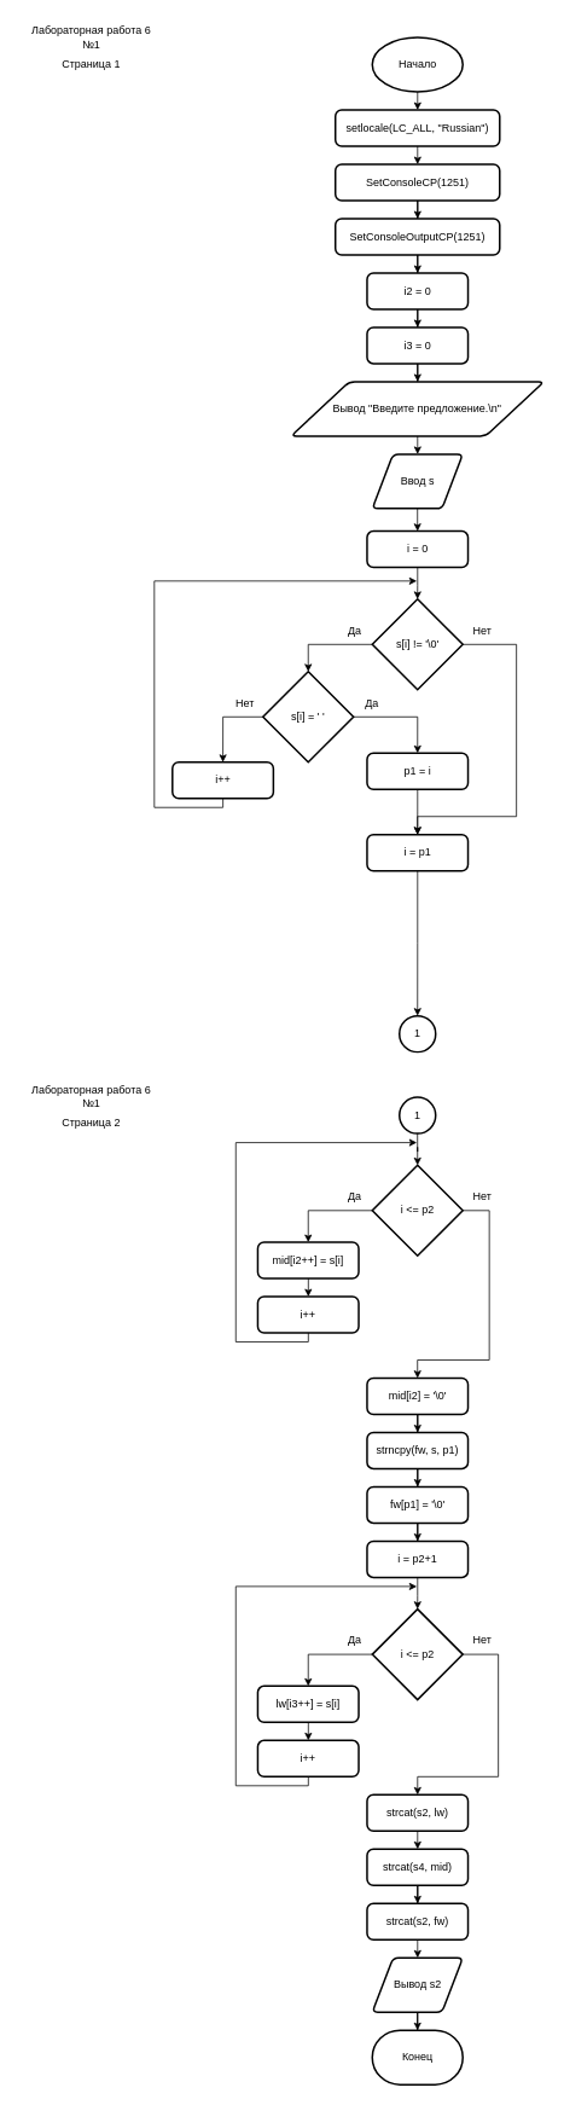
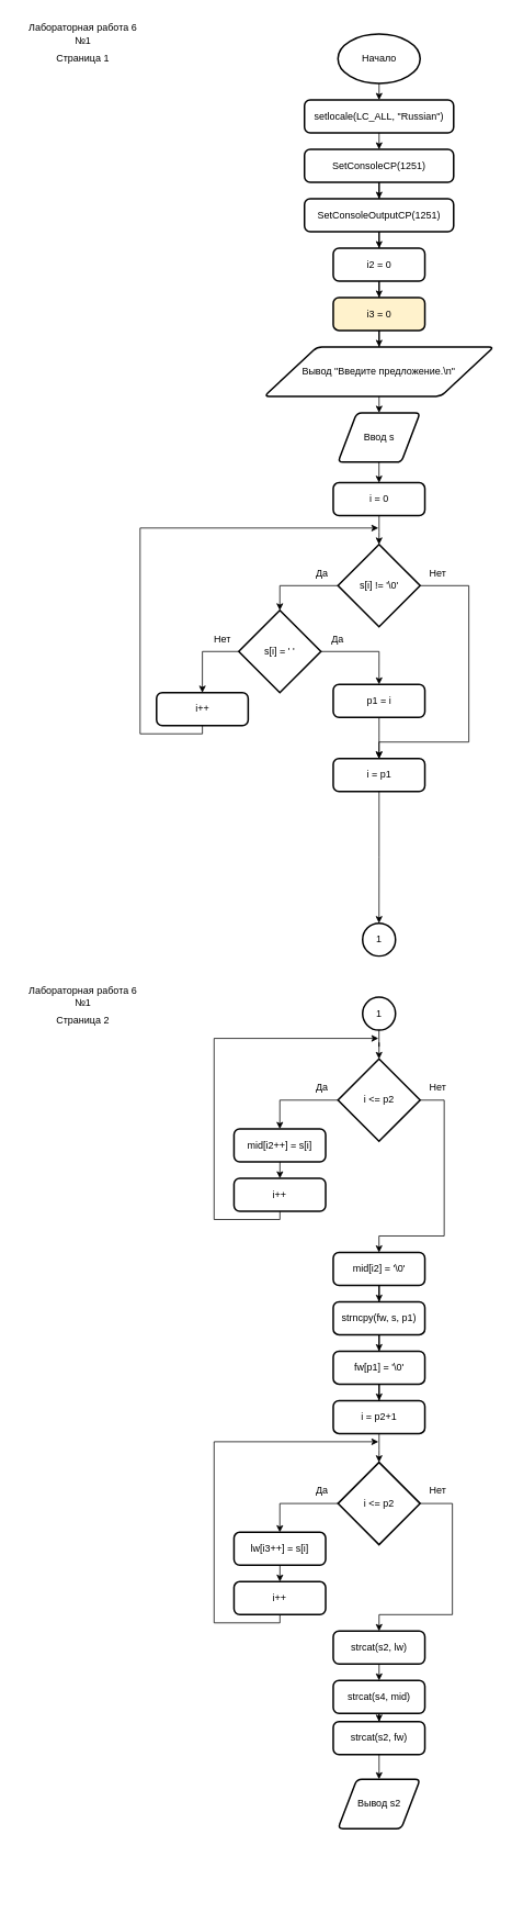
  <mxCell id="0" />
  <mxCell id="1" parent="0" />
  <mxCell id="2" value="" style="edgeStyle=orthogonalEdgeStyle;rounded=0;orthogonalLoop=1;jettySize=auto;html=1;" parent="1" source="3" target="5" edge="1"><mxGeometry relative="1" as="geometry" /></mxCell>
  <mxCell id="3" value="Начало" style="strokeWidth=2;html=1;shape=mxgraph.flowchart.start_1;whiteSpace=wrap;" parent="1" vertex="1"><mxGeometry x="410.75" y="40" width="100" height="60" as="geometry" /></mxCell>
  <mxCell id="4" value="" style="edgeStyle=orthogonalEdgeStyle;rounded=0;orthogonalLoop=1;jettySize=auto;html=1;" parent="1" source="5" edge="1"><mxGeometry relative="1" as="geometry"><mxPoint x="460.724" y="180" as="targetPoint" /></mxGeometry></mxCell>
  <mxCell id="5" value="setlocale(LC_ALL, &quot;Russian&quot;)" style="rounded=1;whiteSpace=wrap;html=1;absoluteArcSize=1;arcSize=14;strokeWidth=2;fontSize=12;" parent="1" vertex="1"><mxGeometry x="370" y="120" width="181.5" height="40" as="geometry" /></mxCell>
  <mxCell id="6" value="" style="edgeStyle=orthogonalEdgeStyle;rounded=0;orthogonalLoop=1;jettySize=auto;html=1;" parent="1" source="7" target="9" edge="1"><mxGeometry relative="1" as="geometry" /></mxCell>
  <mxCell id="7" value="SetConsoleCP(1251)" style="rounded=1;whiteSpace=wrap;html=1;absoluteArcSize=1;arcSize=14;strokeWidth=2;fontSize=12;" parent="1" vertex="1"><mxGeometry x="370" y="180" width="181.5" height="40" as="geometry" /></mxCell>
  <mxCell id="8" value="" style="edgeStyle=orthogonalEdgeStyle;rounded=0;orthogonalLoop=1;jettySize=auto;html=1;" parent="1" source="9" target="11" edge="1"><mxGeometry relative="1" as="geometry" /></mxCell>
  <mxCell id="9" value="SetConsoleOutputCP(1251)" style="rounded=1;whiteSpace=wrap;html=1;absoluteArcSize=1;arcSize=14;strokeWidth=2;fontSize=12;" parent="1" vertex="1"><mxGeometry x="370" y="240" width="181.5" height="40" as="geometry" /></mxCell>
  <mxCell id="10" value="" style="edgeStyle=orthogonalEdgeStyle;rounded=0;orthogonalLoop=1;jettySize=auto;html=1;" parent="1" source="11" target="13" edge="1"><mxGeometry relative="1" as="geometry" /></mxCell>
  <mxCell id="11" value="i2 = 0" style="rounded=1;whiteSpace=wrap;html=1;absoluteArcSize=1;arcSize=14;strokeWidth=2;fontSize=12;" parent="1" vertex="1"><mxGeometry x="405" y="300" width="111.5" height="40" as="geometry" /></mxCell>
  <mxCell id="12" value="" style="edgeStyle=orthogonalEdgeStyle;rounded=0;orthogonalLoop=1;jettySize=auto;html=1;" parent="1" source="13" target="15" edge="1"><mxGeometry relative="1" as="geometry" /></mxCell>
- <mxCell id="13" value="i3 = 0" style="rounded=1;whiteSpace=wrap;html=1;absoluteArcSize=1;arcSize=14;strokeWidth=2;fontSize=12;" parent="1" vertex="1"><mxGeometry x="405" y="360" width="111.5" height="40" as="geometry" /></mxCell>
+ <mxCell id="13" value="i3 = 0" style="rounded=1;whiteSpace=wrap;html=1;absoluteArcSize=1;arcSize=14;strokeWidth=2;fontSize=12;fillColor=#fff2cc;" parent="1" vertex="1"><mxGeometry x="405" y="360" width="111.5" height="40" as="geometry" /></mxCell>
  <mxCell id="14" value="" style="edgeStyle=orthogonalEdgeStyle;rounded=0;orthogonalLoop=1;jettySize=auto;html=1;" parent="1" source="15" target="17" edge="1"><mxGeometry relative="1" as="geometry" /></mxCell>
  <mxCell id="15" value="Вывод&amp;nbsp;&quot;Введите предложение.\n&quot;" style="shape=parallelogram;html=1;strokeWidth=2;perimeter=parallelogramPerimeter;whiteSpace=wrap;rounded=1;arcSize=12;size=0.23;" parent="1" vertex="1"><mxGeometry x="321.12" y="420" width="279.25" height="60" as="geometry" /></mxCell>
  <mxCell id="16" value="" style="edgeStyle=orthogonalEdgeStyle;rounded=0;orthogonalLoop=1;jettySize=auto;html=1;" parent="1" source="17" target="19" edge="1"><mxGeometry relative="1" as="geometry" /></mxCell>
  <mxCell id="17" value="Ввод s" style="shape=parallelogram;html=1;strokeWidth=2;perimeter=parallelogramPerimeter;whiteSpace=wrap;rounded=1;arcSize=12;size=0.23;" parent="1" vertex="1"><mxGeometry x="410.74" y="500" width="100" height="60" as="geometry" /></mxCell>
  <mxCell id="18" value="" style="edgeStyle=orthogonalEdgeStyle;rounded=0;orthogonalLoop=1;jettySize=auto;html=1;" parent="1" source="19" target="22" edge="1"><mxGeometry relative="1" as="geometry" /></mxCell>
  <mxCell id="19" value="i = 0" style="rounded=1;whiteSpace=wrap;html=1;absoluteArcSize=1;arcSize=14;strokeWidth=2;fontSize=12;" parent="1" vertex="1"><mxGeometry x="404.99" y="585" width="111.5" height="40" as="geometry" /></mxCell>
  <mxCell id="20" style="edgeStyle=orthogonalEdgeStyle;rounded=0;orthogonalLoop=1;jettySize=auto;html=1;entryX=0.5;entryY=0;entryDx=0;entryDy=0;entryPerimeter=0;" parent="1" source="22" target="25" edge="1"><mxGeometry relative="1" as="geometry" /></mxCell>
  <mxCell id="21" style="edgeStyle=orthogonalEdgeStyle;rounded=0;orthogonalLoop=1;jettySize=auto;html=1;entryX=0.5;entryY=0;entryDx=0;entryDy=0;" parent="1" source="22" target="35" edge="1"><mxGeometry relative="1" as="geometry"><Array as="points"><mxPoint x="570" y="710" /><mxPoint x="570" y="900" /><mxPoint x="461" y="900" /></Array></mxGeometry></mxCell>
  <mxCell id="22" value="s[i] != '\0'" style="strokeWidth=2;html=1;shape=mxgraph.flowchart.decision;whiteSpace=wrap;" parent="1" vertex="1"><mxGeometry x="410.74" y="660" width="100" height="100" as="geometry" /></mxCell>
  <mxCell id="23" style="edgeStyle=orthogonalEdgeStyle;rounded=0;orthogonalLoop=1;jettySize=auto;html=1;entryX=0.5;entryY=0;entryDx=0;entryDy=0;" parent="1" source="25" target="27" edge="1"><mxGeometry relative="1" as="geometry"><Array as="points"><mxPoint x="460" y="790" /><mxPoint x="460" y="830" /></Array></mxGeometry></mxCell>
  <mxCell id="24" style="edgeStyle=orthogonalEdgeStyle;rounded=0;orthogonalLoop=1;jettySize=auto;html=1;entryX=0.5;entryY=0;entryDx=0;entryDy=0;" parent="1" source="25" target="29" edge="1"><mxGeometry relative="1" as="geometry"><Array as="points"><mxPoint x="246" y="790" /></Array></mxGeometry></mxCell>
  <mxCell id="25" value="s[i] = ' '" style="strokeWidth=2;html=1;shape=mxgraph.flowchart.decision;whiteSpace=wrap;" parent="1" vertex="1"><mxGeometry x="290" y="740" width="100" height="100" as="geometry" /></mxCell>
  <mxCell id="26" style="edgeStyle=orthogonalEdgeStyle;rounded=0;orthogonalLoop=1;jettySize=auto;html=1;entryX=0.5;entryY=0;entryDx=0;entryDy=0;" parent="1" source="27" target="35" edge="1"><mxGeometry relative="1" as="geometry" /></mxCell>
  <mxCell id="27" value="p1 = i" style="rounded=1;whiteSpace=wrap;html=1;absoluteArcSize=1;arcSize=14;strokeWidth=2;fontSize=12;" parent="1" vertex="1"><mxGeometry x="405" y="830" width="111.5" height="40" as="geometry" /></mxCell>
  <mxCell id="28" style="edgeStyle=orthogonalEdgeStyle;rounded=0;orthogonalLoop=1;jettySize=auto;html=1;" parent="1" source="29" edge="1"><mxGeometry relative="1" as="geometry"><mxPoint x="460" y="640" as="targetPoint" /><Array as="points"><mxPoint x="246" y="890" /><mxPoint x="170" y="890" /><mxPoint x="170" y="640" /></Array></mxGeometry></mxCell>
  <mxCell id="29" value="i++" style="rounded=1;whiteSpace=wrap;html=1;absoluteArcSize=1;arcSize=14;strokeWidth=2;fontSize=12;" parent="1" vertex="1"><mxGeometry x="190" y="840" width="111.5" height="40" as="geometry" /></mxCell>
  <mxCell id="30" value="Да" style="text;html=1;align=center;verticalAlign=middle;resizable=0;points=[];autosize=1;strokeColor=none;fillColor=none;" parent="1" vertex="1"><mxGeometry x="370.75" y="680" width="40" height="30" as="geometry" /></mxCell>
  <mxCell id="31" value="Да" style="text;html=1;align=center;verticalAlign=middle;resizable=0;points=[];autosize=1;strokeColor=none;fillColor=none;" parent="1" vertex="1"><mxGeometry x="390" y="760" width="40" height="30" as="geometry" /></mxCell>
  <mxCell id="32" value="Нет" style="text;html=1;align=center;verticalAlign=middle;resizable=0;points=[];autosize=1;strokeColor=none;fillColor=none;" parent="1" vertex="1"><mxGeometry x="250" y="760" width="40" height="30" as="geometry" /></mxCell>
  <mxCell id="33" value="Нет" style="text;html=1;align=center;verticalAlign=middle;resizable=0;points=[];autosize=1;strokeColor=none;fillColor=none;" parent="1" vertex="1"><mxGeometry x="511.5" y="680" width="40" height="30" as="geometry" /></mxCell>
  <mxCell id="34" style="edgeStyle=orthogonalEdgeStyle;rounded=0;orthogonalLoop=1;jettySize=auto;html=1;entryX=0.5;entryY=0;entryDx=0;entryDy=0;entryPerimeter=0;" parent="1" source="35" target="45" edge="1"><mxGeometry relative="1" as="geometry" /></mxCell>
  <mxCell id="35" value="i = p1" style="rounded=1;whiteSpace=wrap;html=1;absoluteArcSize=1;arcSize=14;strokeWidth=2;fontSize=12;" parent="1" vertex="1"><mxGeometry x="404.99" y="920" width="111.5" height="40" as="geometry" /></mxCell>
  <mxCell id="36" style="edgeStyle=orthogonalEdgeStyle;rounded=0;orthogonalLoop=1;jettySize=auto;html=1;entryX=0.5;entryY=0;entryDx=0;entryDy=0;" parent="1" source="38" target="42" edge="1"><mxGeometry relative="1" as="geometry"><mxPoint x="340" y="1365" as="targetPoint" /><Array as="points"><mxPoint x="340" y="1335" /></Array></mxGeometry></mxCell>
  <mxCell id="37" style="edgeStyle=orthogonalEdgeStyle;rounded=0;orthogonalLoop=1;jettySize=auto;html=1;entryX=0.5;entryY=0;entryDx=0;entryDy=0;" parent="1" source="38" target="49" edge="1"><mxGeometry relative="1" as="geometry"><Array as="points"><mxPoint x="540" y="1335" /><mxPoint x="540" y="1500" /><mxPoint x="461" y="1500" /></Array></mxGeometry></mxCell>
  <mxCell id="38" value="i &amp;lt;= p2" style="strokeWidth=2;html=1;shape=mxgraph.flowchart.decision;whiteSpace=wrap;" parent="1" vertex="1"><mxGeometry x="410.74" y="1285" width="100" height="100" as="geometry" /></mxCell>
  <mxCell id="39" value="Да" style="text;html=1;align=center;verticalAlign=middle;resizable=0;points=[];autosize=1;strokeColor=none;fillColor=none;" parent="1" vertex="1"><mxGeometry x="370.75" y="1305" width="40" height="30" as="geometry" /></mxCell>
  <mxCell id="40" value="Нет" style="text;html=1;align=center;verticalAlign=middle;resizable=0;points=[];autosize=1;strokeColor=none;fillColor=none;" parent="1" vertex="1"><mxGeometry x="511.5" y="1305" width="40" height="30" as="geometry" /></mxCell>
  <mxCell id="41" style="edgeStyle=orthogonalEdgeStyle;rounded=0;orthogonalLoop=1;jettySize=auto;html=1;entryX=0.5;entryY=0;entryDx=0;entryDy=0;" parent="1" source="42" target="44" edge="1"><mxGeometry relative="1" as="geometry" /></mxCell>
  <mxCell id="42" value="mid[i2++] = s[i]" style="rounded=1;whiteSpace=wrap;html=1;absoluteArcSize=1;arcSize=14;strokeWidth=2;fontSize=12;" parent="1" vertex="1"><mxGeometry x="284.25" y="1370" width="111.5" height="40" as="geometry" /></mxCell>
  <mxCell id="43" style="edgeStyle=orthogonalEdgeStyle;rounded=0;orthogonalLoop=1;jettySize=auto;html=1;" parent="1" source="44" edge="1"><mxGeometry relative="1" as="geometry"><mxPoint x="460" y="1260" as="targetPoint" /><Array as="points"><mxPoint x="340" y="1480" /><mxPoint x="260" y="1480" /><mxPoint x="260" y="1260" /></Array></mxGeometry></mxCell>
  <mxCell id="44" value="i++" style="rounded=1;whiteSpace=wrap;html=1;absoluteArcSize=1;arcSize=14;strokeWidth=2;fontSize=12;" parent="1" vertex="1"><mxGeometry x="284.25" y="1430" width="111.5" height="40" as="geometry" /></mxCell>
  <mxCell id="45" value="1" style="strokeWidth=2;html=1;shape=mxgraph.flowchart.start_2;whiteSpace=wrap;" parent="1" vertex="1"><mxGeometry x="440.74" y="1120" width="40" height="40" as="geometry" /></mxCell>
  <mxCell id="46" style="edgeStyle=orthogonalEdgeStyle;rounded=0;orthogonalLoop=1;jettySize=auto;html=1;entryX=0.5;entryY=0;entryDx=0;entryDy=0;entryPerimeter=0;" parent="1" source="47" target="38" edge="1"><mxGeometry relative="1" as="geometry" /></mxCell>
  <mxCell id="47" value="1" style="strokeWidth=2;html=1;shape=mxgraph.flowchart.start_2;whiteSpace=wrap;" parent="1" vertex="1"><mxGeometry x="440.74" y="1210" width="40" height="40" as="geometry" /></mxCell>
  <mxCell id="48" value="" style="edgeStyle=orthogonalEdgeStyle;rounded=0;orthogonalLoop=1;jettySize=auto;html=1;" parent="1" source="49" target="51" edge="1"><mxGeometry relative="1" as="geometry" /></mxCell>
  <mxCell id="49" value="mid[i2] = '\0'" style="rounded=1;whiteSpace=wrap;html=1;absoluteArcSize=1;arcSize=14;strokeWidth=2;fontSize=12;" parent="1" vertex="1"><mxGeometry x="404.99" y="1520" width="111.5" height="40" as="geometry" /></mxCell>
  <mxCell id="50" value="" style="edgeStyle=orthogonalEdgeStyle;rounded=0;orthogonalLoop=1;jettySize=auto;html=1;" parent="1" source="51" target="53" edge="1"><mxGeometry relative="1" as="geometry" /></mxCell>
  <mxCell id="51" value="strncpy(fw, s, p1)" style="rounded=1;whiteSpace=wrap;html=1;absoluteArcSize=1;arcSize=14;strokeWidth=2;fontSize=12;" parent="1" vertex="1"><mxGeometry x="404.99" y="1580" width="111.5" height="40" as="geometry" /></mxCell>
  <mxCell id="52" value="" style="edgeStyle=orthogonalEdgeStyle;rounded=0;orthogonalLoop=1;jettySize=auto;html=1;" parent="1" source="53" target="55" edge="1"><mxGeometry relative="1" as="geometry" /></mxCell>
  <mxCell id="53" value="fw[p1] = '\0'" style="rounded=1;whiteSpace=wrap;html=1;absoluteArcSize=1;arcSize=14;strokeWidth=2;fontSize=12;" parent="1" vertex="1"><mxGeometry x="404.99" y="1640" width="111.5" height="40" as="geometry" /></mxCell>
  <mxCell id="54" style="edgeStyle=orthogonalEdgeStyle;rounded=0;orthogonalLoop=1;jettySize=auto;html=1;entryX=0.5;entryY=0;entryDx=0;entryDy=0;entryPerimeter=0;" parent="1" source="55" target="58" edge="1"><mxGeometry relative="1" as="geometry" /></mxCell>
  <mxCell id="55" value="i = p2+1" style="rounded=1;whiteSpace=wrap;html=1;absoluteArcSize=1;arcSize=14;strokeWidth=2;fontSize=12;" parent="1" vertex="1"><mxGeometry x="405" y="1700" width="111.5" height="40" as="geometry" /></mxCell>
  <mxCell id="56" style="edgeStyle=orthogonalEdgeStyle;rounded=0;orthogonalLoop=1;jettySize=auto;html=1;entryX=0.5;entryY=0;entryDx=0;entryDy=0;" parent="1" source="58" target="62" edge="1"><mxGeometry relative="1" as="geometry"><mxPoint x="340" y="1855" as="targetPoint" /><Array as="points"><mxPoint x="340" y="1825" /></Array></mxGeometry></mxCell>
  <mxCell id="57" style="edgeStyle=orthogonalEdgeStyle;rounded=0;orthogonalLoop=1;jettySize=auto;html=1;entryX=0.5;entryY=0;entryDx=0;entryDy=0;" parent="1" source="58" target="66" edge="1"><mxGeometry relative="1" as="geometry"><Array as="points"><mxPoint x="550" y="1825" /><mxPoint x="550" y="1960" /><mxPoint x="461" y="1960" /></Array></mxGeometry></mxCell>
  <mxCell id="58" value="i &amp;lt;= p2" style="strokeWidth=2;html=1;shape=mxgraph.flowchart.decision;whiteSpace=wrap;" parent="1" vertex="1"><mxGeometry x="410.74" y="1775" width="100" height="100" as="geometry" /></mxCell>
  <mxCell id="59" value="Да" style="text;html=1;align=center;verticalAlign=middle;resizable=0;points=[];autosize=1;strokeColor=none;fillColor=none;" parent="1" vertex="1"><mxGeometry x="370.75" y="1795" width="40" height="30" as="geometry" /></mxCell>
  <mxCell id="60" value="Нет" style="text;html=1;align=center;verticalAlign=middle;resizable=0;points=[];autosize=1;strokeColor=none;fillColor=none;" parent="1" vertex="1"><mxGeometry x="511.5" y="1795" width="40" height="30" as="geometry" /></mxCell>
  <mxCell id="61" style="edgeStyle=orthogonalEdgeStyle;rounded=0;orthogonalLoop=1;jettySize=auto;html=1;entryX=0.5;entryY=0;entryDx=0;entryDy=0;" parent="1" source="62" target="64" edge="1"><mxGeometry relative="1" as="geometry" /></mxCell>
  <mxCell id="62" value="lw[i3++] = s[i]" style="rounded=1;whiteSpace=wrap;html=1;absoluteArcSize=1;arcSize=14;strokeWidth=2;fontSize=12;" parent="1" vertex="1"><mxGeometry x="284.25" y="1860" width="111.5" height="40" as="geometry" /></mxCell>
  <mxCell id="63" style="edgeStyle=orthogonalEdgeStyle;rounded=0;orthogonalLoop=1;jettySize=auto;html=1;" parent="1" source="64" edge="1"><mxGeometry relative="1" as="geometry"><mxPoint x="460" y="1750" as="targetPoint" /><Array as="points"><mxPoint x="340" y="1970" /><mxPoint x="260" y="1970" /><mxPoint x="260" y="1750" /></Array></mxGeometry></mxCell>
  <mxCell id="64" value="i++" style="rounded=1;whiteSpace=wrap;html=1;absoluteArcSize=1;arcSize=14;strokeWidth=2;fontSize=12;" parent="1" vertex="1"><mxGeometry x="284.25" y="1920" width="111.5" height="40" as="geometry" /></mxCell>
  <mxCell id="65" style="edgeStyle=orthogonalEdgeStyle;rounded=0;orthogonalLoop=1;jettySize=auto;html=1;entryX=0.5;entryY=0;entryDx=0;entryDy=0;" parent="1" source="66" target="68" edge="1"><mxGeometry relative="1" as="geometry" /></mxCell>
  <mxCell id="66" value="strcat(s2, lw)" style="rounded=1;whiteSpace=wrap;html=1;absoluteArcSize=1;arcSize=14;strokeWidth=2;fontSize=12;" parent="1" vertex="1"><mxGeometry x="405" y="1980" width="111.5" height="40" as="geometry" /></mxCell>
  <mxCell id="67" value="" style="edgeStyle=orthogonalEdgeStyle;rounded=0;orthogonalLoop=1;jettySize=auto;html=1;" parent="1" source="68" target="70" edge="1"><mxGeometry relative="1" as="geometry" /></mxCell>
  <mxCell id="68" value="strcat(s4, mid)" style="rounded=1;whiteSpace=wrap;html=1;absoluteArcSize=1;arcSize=14;strokeWidth=2;fontSize=12;" parent="1" vertex="1"><mxGeometry x="404.99" y="2040" width="111.5" height="40" as="geometry" /></mxCell>
  <mxCell id="69" value="" style="edgeStyle=orthogonalEdgeStyle;rounded=0;orthogonalLoop=1;jettySize=auto;html=1;" parent="1" source="70" target="72" edge="1"><mxGeometry relative="1" as="geometry" /></mxCell>
- <mxCell id="70" value="strcat(s2, fw)" style="rounded=1;whiteSpace=wrap;html=1;absoluteArcSize=1;arcSize=14;strokeWidth=2;fontSize=12;" parent="1" vertex="1"><mxGeometry x="405" y="2100" width="111.5" height="40" as="geometry" /></mxCell>
- <mxCell id="71" value="" style="edgeStyle=orthogonalEdgeStyle;rounded=0;orthogonalLoop=1;jettySize=auto;html=1;" parent="1" source="72" target="73" edge="1"><mxGeometry relative="1" as="geometry" /></mxCell>
+ <mxCell id="70" value="strcat(s2, fw)" style="rounded=1;whiteSpace=wrap;html=1;absoluteArcSize=1;arcSize=14;strokeWidth=2;fontSize=12;" parent="1" vertex="1"><mxGeometry x="405" y="2090" width="111.5" height="40" as="geometry" /></mxCell>
  <mxCell id="72" value="Вывод s2" style="shape=parallelogram;html=1;strokeWidth=2;perimeter=parallelogramPerimeter;whiteSpace=wrap;rounded=1;arcSize=12;size=0.23;" parent="1" vertex="1"><mxGeometry x="410.74" y="2160" width="100" height="60" as="geometry" /></mxCell>
- <mxCell id="73" value="Конец" style="strokeWidth=2;html=1;shape=mxgraph.flowchart.terminator;whiteSpace=wrap;" parent="1" vertex="1"><mxGeometry x="410.74" y="2240" width="100" height="60" as="geometry" /></mxCell>
  <mxCell id="74" value="Лабораторная работа 6&lt;br&gt;№1" style="text;html=1;align=center;verticalAlign=middle;resizable=0;points=[];autosize=1;strokeColor=none;fillColor=none;" vertex="1" parent="1"><mxGeometry width="160" height="40" as="geometry" x="20" y="20" /></mxCell>
  <mxCell id="75" value="Страница 1" style="text;html=1;align=center;verticalAlign=middle;resizable=0;points=[];autosize=1;strokeColor=none;fillColor=none;" vertex="1" parent="1"><mxGeometry x="55" y="55" width="90" height="30" as="geometry" /></mxCell>
  <mxCell id="76" value="Лабораторная работа 6&lt;br&gt;№1" style="text;html=1;align=center;verticalAlign=middle;resizable=0;points=[];autosize=1;strokeColor=none;fillColor=none;" vertex="1" parent="1"><mxGeometry y="1189" width="160" height="40" as="geometry" x="20" /></mxCell>
  <mxCell id="77" value="Страница 2" style="text;html=1;align=center;verticalAlign=middle;resizable=0;points=[];autosize=1;strokeColor=none;fillColor=none;" vertex="1" parent="1"><mxGeometry x="55" y="1224" width="90" height="30" as="geometry" /></mxCell>
